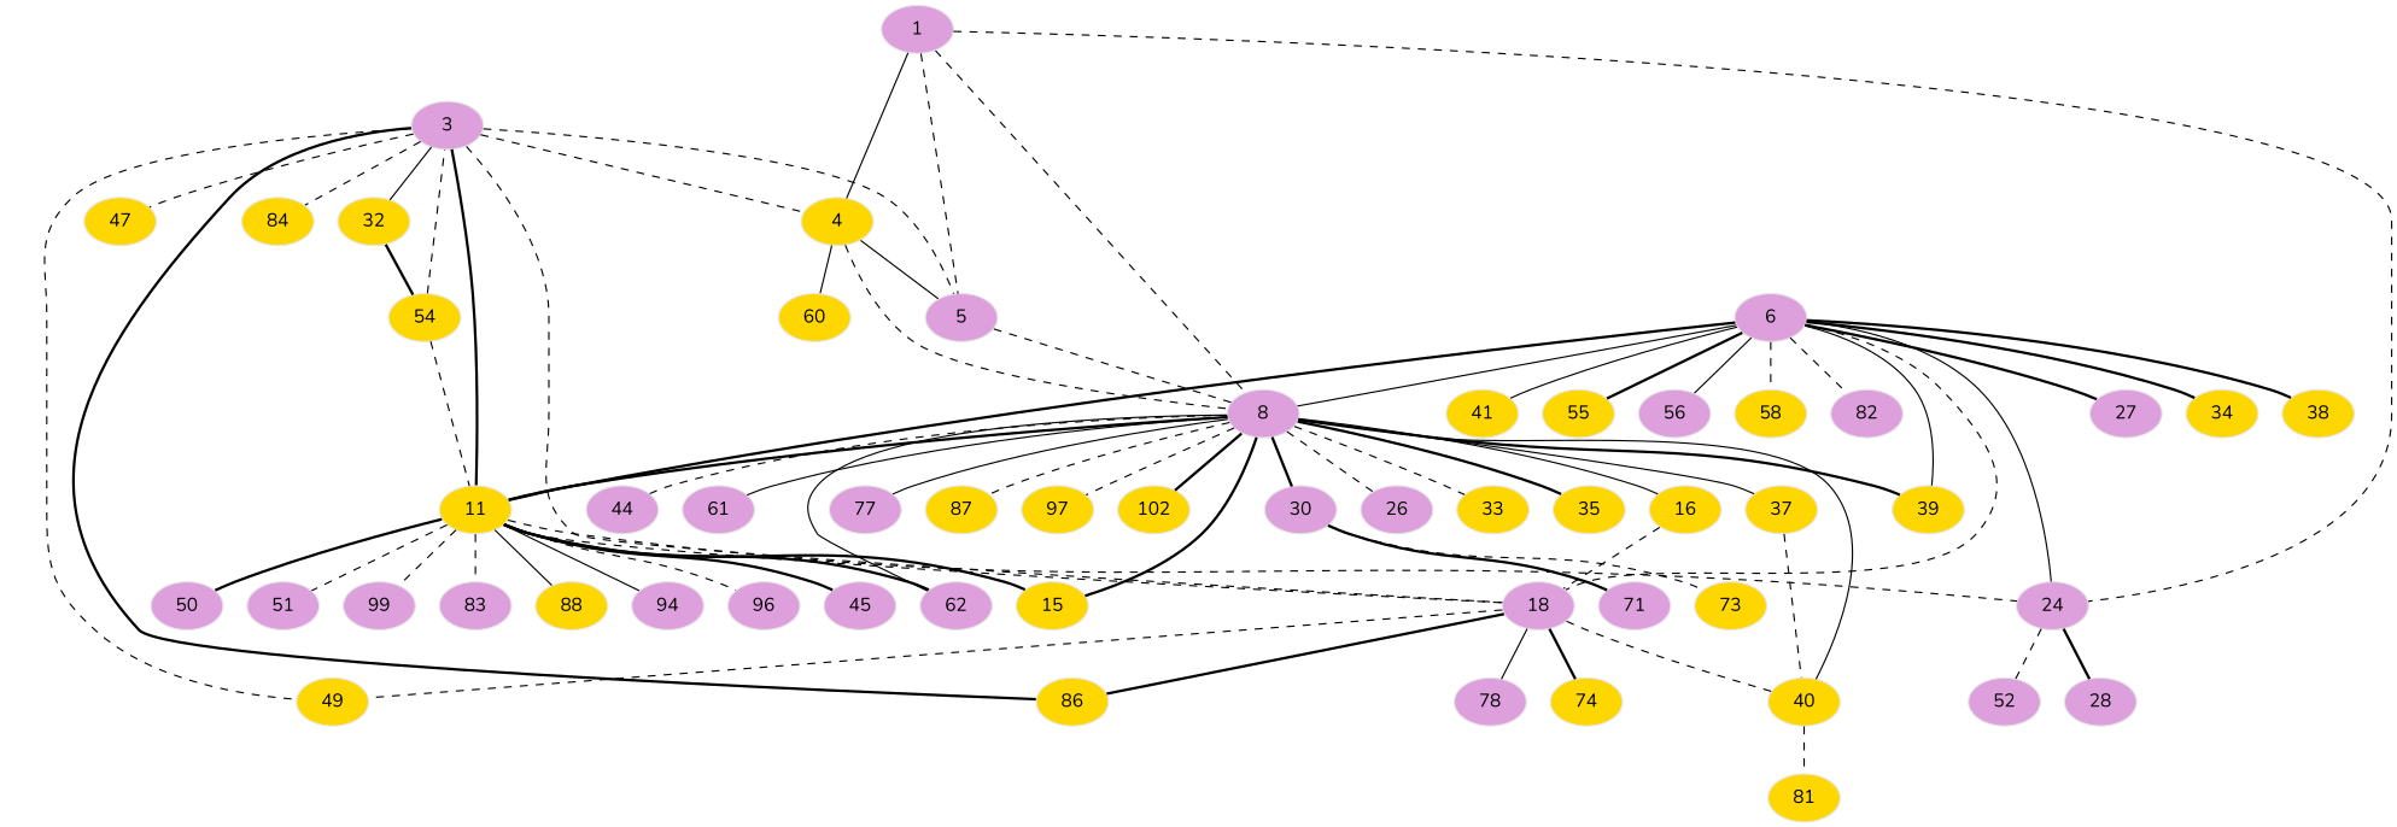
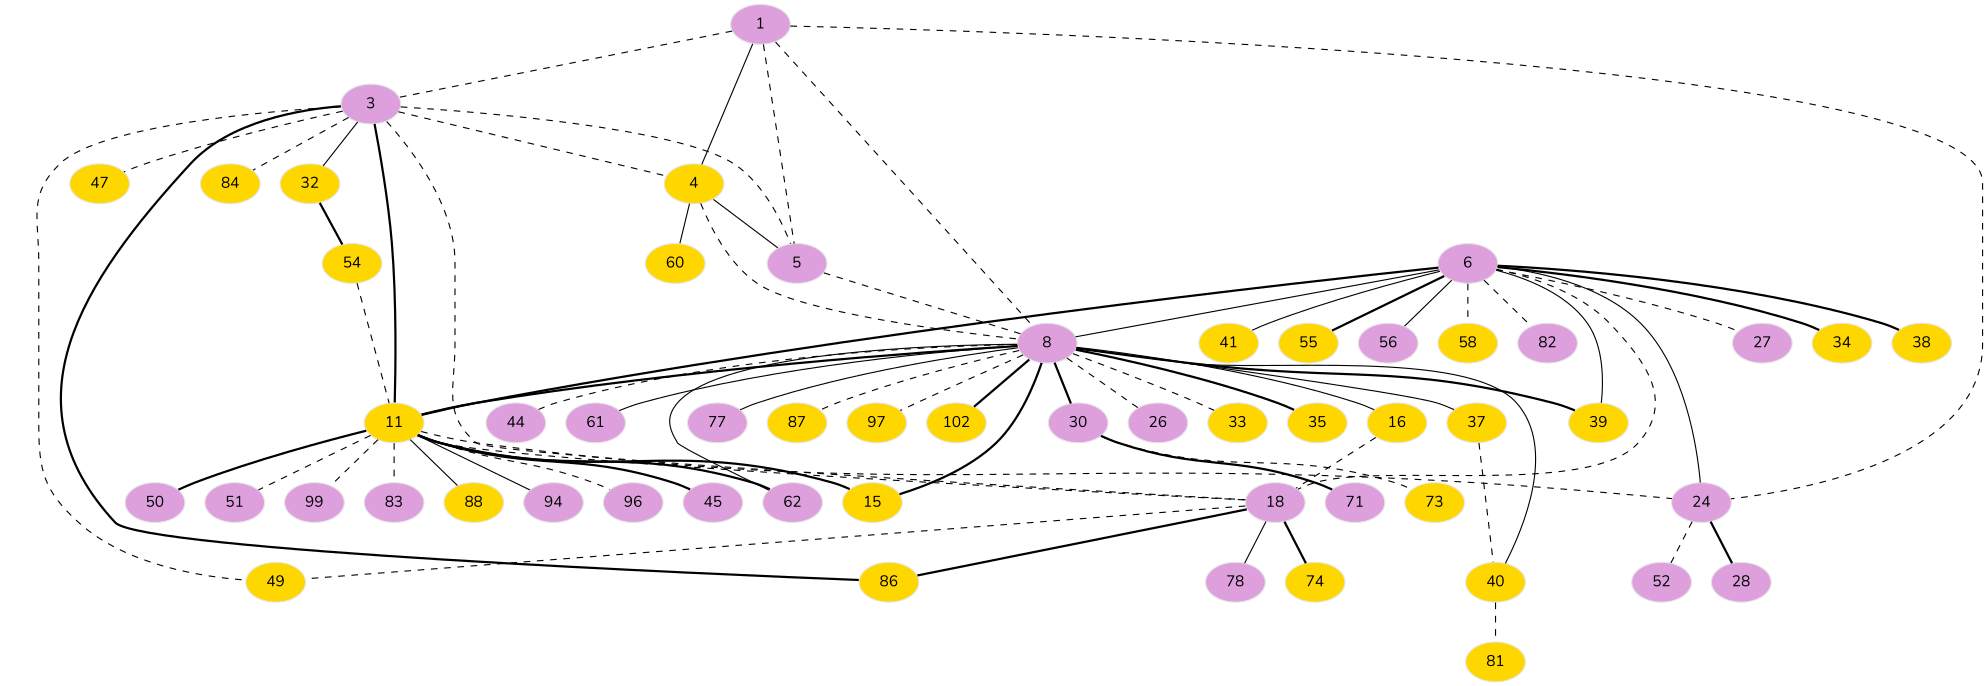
  graph {
    fontname=Nunito
    node [color=gray90 fillcolor=gold fontname=Nunito style=filled]
    edge [fontname=Nunito style=dashed]
    1 [fillcolor=plum super="+2"]
    3 [fillcolor=plum super="+80+99"]
    4
    5 [fillcolor=plum super="+36+90+91"]
    8 [fillcolor=plum super="+59+92+10+12+9"]
    24 [fillcolor=plum super="+25+95"]
    11 [super="+14+23+13+29"]
    18 [fillcolor=plum super="+46+76+19"]
    32
    47 [super="+79"]
    49
    84
    86 [super="+105"]
    60
    39
    15 [super="+64+72+48"]
    16 [super="+17+104+68+98"]
    26 [fillcolor=plum]
    30 [fillcolor=plum super="+65"]
    33
    35
    37
    40 [super="+107"]
    44 [fillcolor=plum]
    61 [fillcolor=plum]
    62 [fillcolor=plum]
    77 [fillcolor=plum]
    87
    97
    102
    28 [fillcolor=plum super="+93"]
    52 [fillcolor=plum]
    45 [fillcolor=plum]
    50 [fillcolor=plum]
    51 [fillcolor=plum]
    n36 [fillcolor=plum label=99]
    83 [fillcolor=plum]
    88
    94 [fillcolor=plum]
    96 [fillcolor=plum]
    74
    78 [fillcolor=plum]
    54
    6 [fillcolor=plum super="+7+108+89+21+70"]
    27 [fillcolor=plum]
    34 [super="+103"]
    38
    41
    55
    56 [fillcolor=plum]
    58
    82 [fillcolor=plum]
    71 [fillcolor=plum]
    73
    81
-   54 -- 3 [weight=2]
+   1 -- 3 [weight=2]
    1 -- 4 [style=solid weight=2]
    1 -- 5 [weight=2]
    1 -- 8
    1 -- 24
    3 -- 4
    3 -- 5
    3 -- 11 [style=bold]
    3 -- 18
    3 -- 32 [style=solid]
    3 -- 47
    3 -- 49
    3 -- 84
    3 -- 86 [style=bold]
    4 -- 5 [style=solid]
    4 -- 8
    4 -- 60 [style=solid]
    5 -- 8
    8 -- 11 [style=bold weight=3]
    8 -- 39 [style=bold]
    8 -- 15 [style=bold]
    8 -- 16 [style=solid]
    8 -- 26
    8 -- 30 [style=bold]
    8 -- 33
    8 -- 35 [style=bold]
    8 -- 37 [style=solid]
    8 -- 40 [style=solid]
    8 -- 44
    8 -- 61 [style=solid]
    8 -- 62 [style=solid]
    8 -- 77 [style=solid]
    8 -- 87
    8 -- 97
    8 -- 102 [style=bold]
    24 -- 28 [style=bold]
    24 -- 52
    11 -- 24 [weight=2]
    11 -- 18
    11 -- 15 [style=bold weight=3]
    11 -- 62 [style=bold]
    11 -- 45 [style=bold]
    11 -- 50 [style=bold]
    11 -- 51
    11 -- n36
    11 -- 83
    11 -- 88 [style=solid]
    11 -- 94 [style=solid]
    11 -- 96
    18 -- 49
    18 -- 86 [style=bold]
-   18 -- 40
    18 -- 74 [style=bold]
    18 -- 78 [style=solid]
    32 -- 54 [style=bold]
    16 -- 18 [weight=6]
    30 -- 71 [style=bold]
    30 -- 73
    37 -- 40
    40 -- 81
    54 -- 11
    6 -- 8 [style=solid weight=6]
    6 -- 24 [style=solid weight=4]
    6 -- 11 [style=bold weight=2]
    6 -- 18
    6 -- 39 [style=solid]
-   6 -- 27 [style=bold]
+   6 -- 27
    6 -- 34 [style=bold weight=2]
    6 -- 38 [style=bold]
    6 -- 41 [style=solid]
    6 -- 55 [style=bold]
    6 -- 56 [style=solid]
    6 -- 58
    6 -- 82
  }
